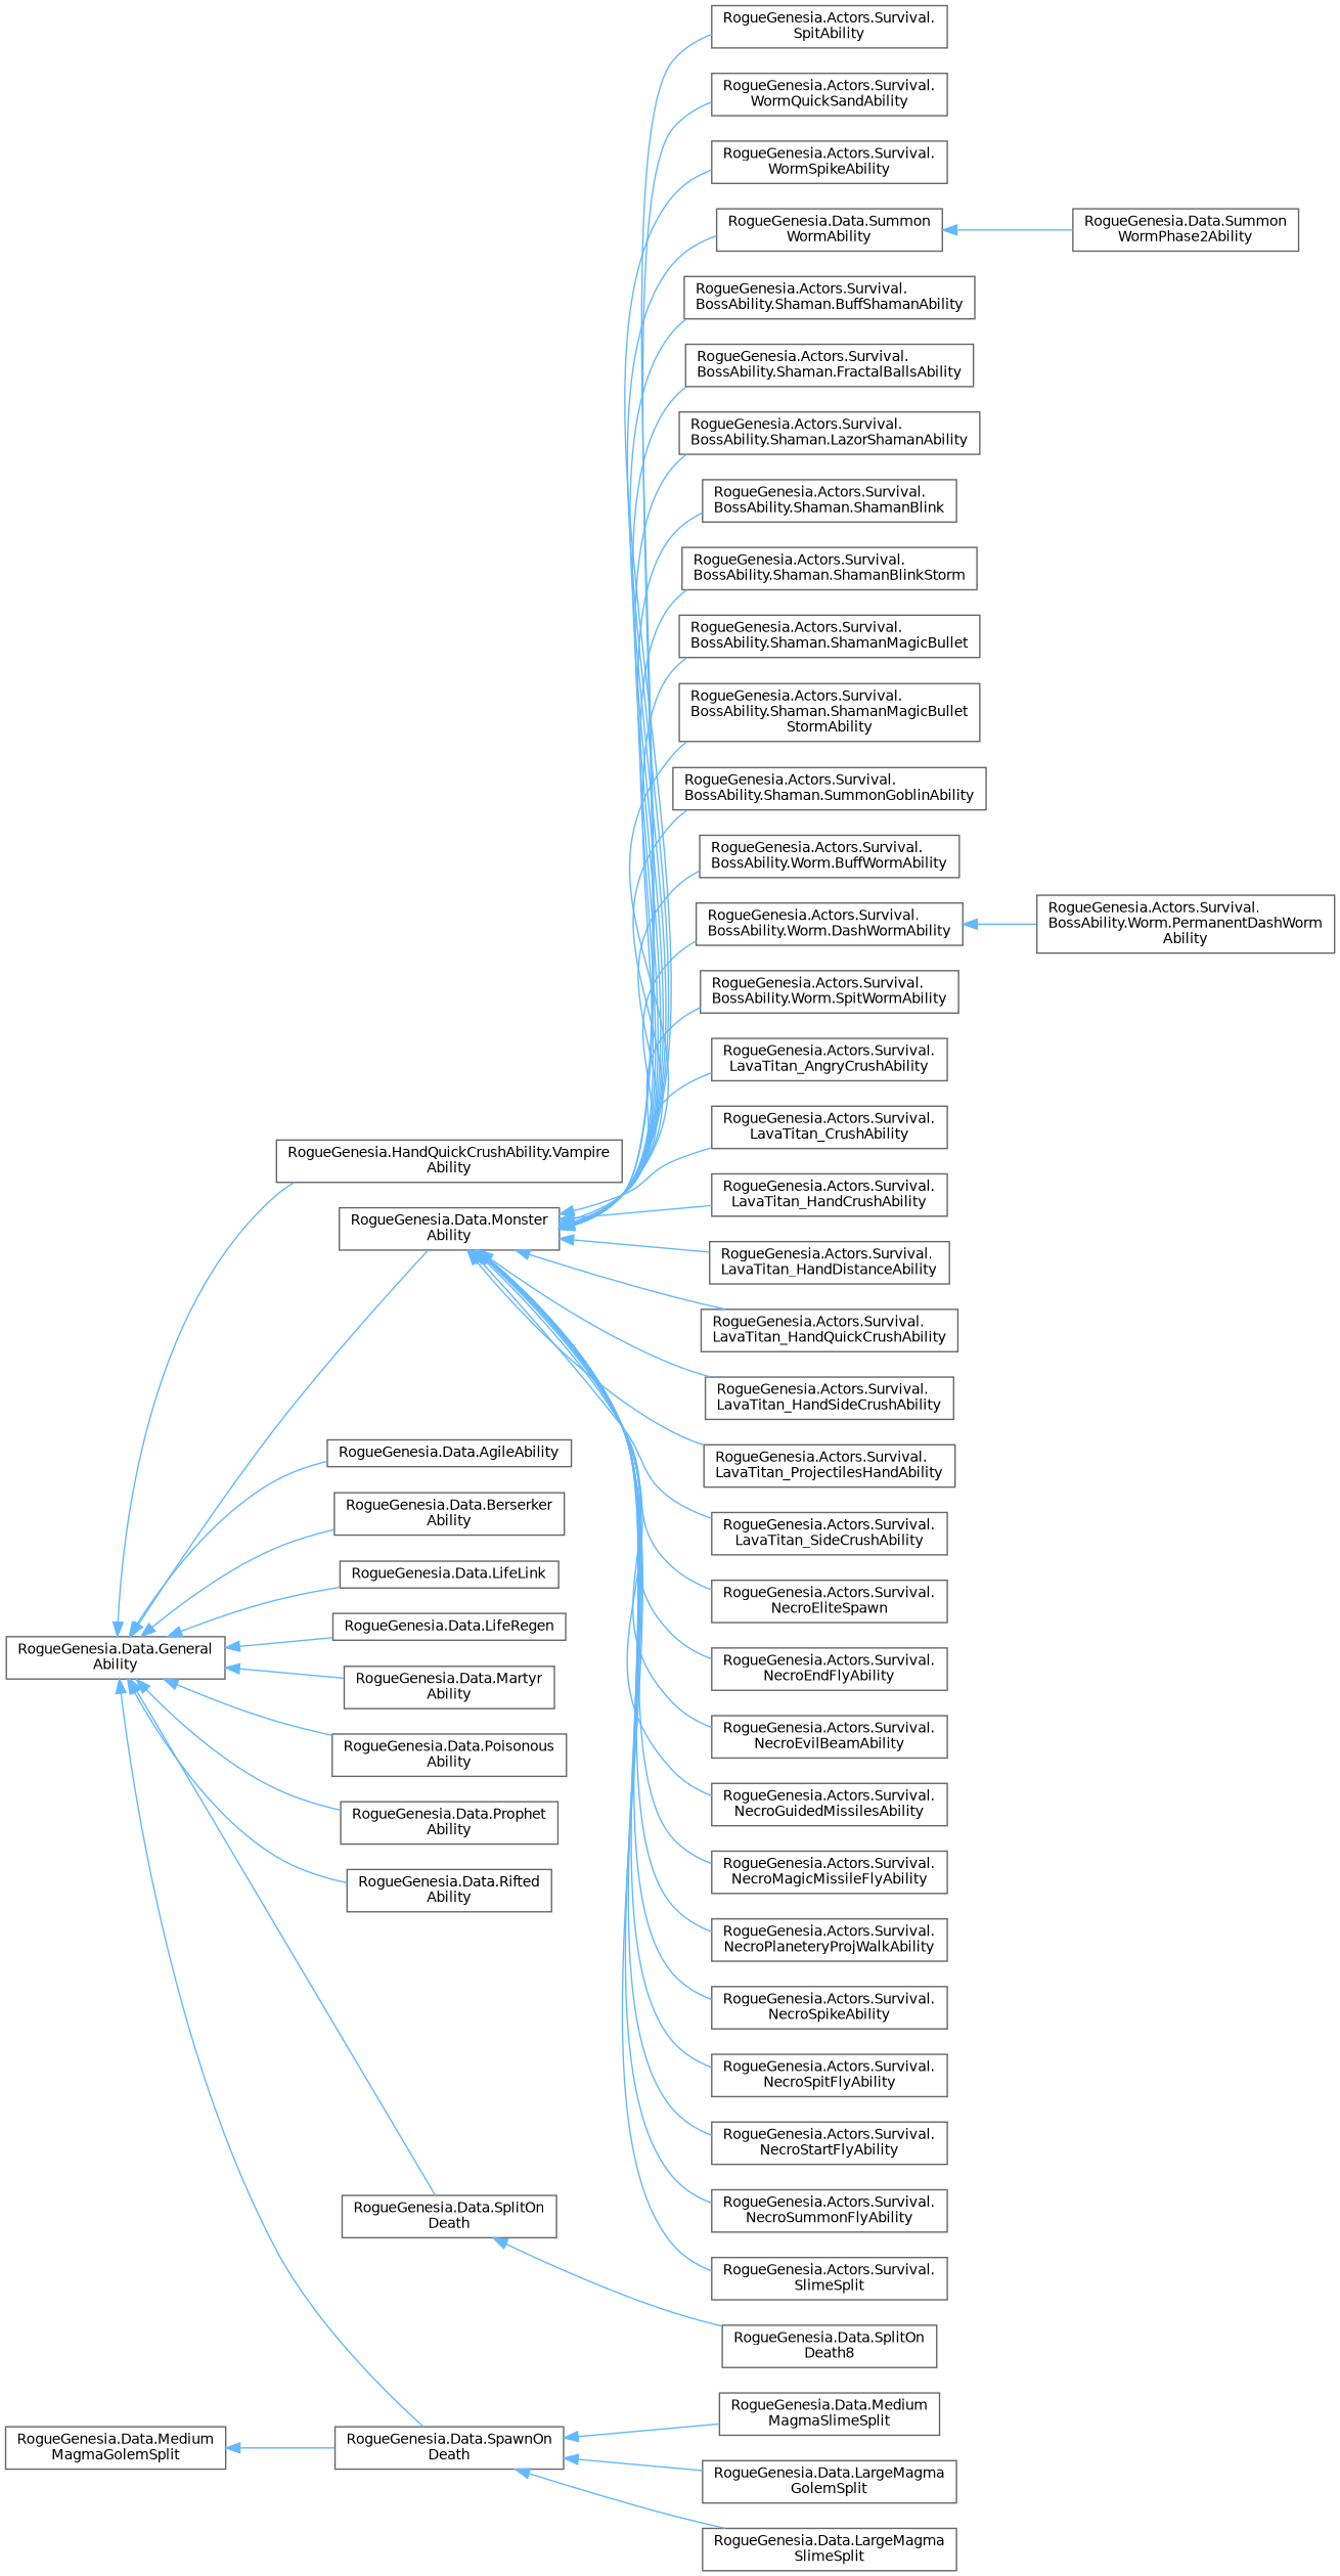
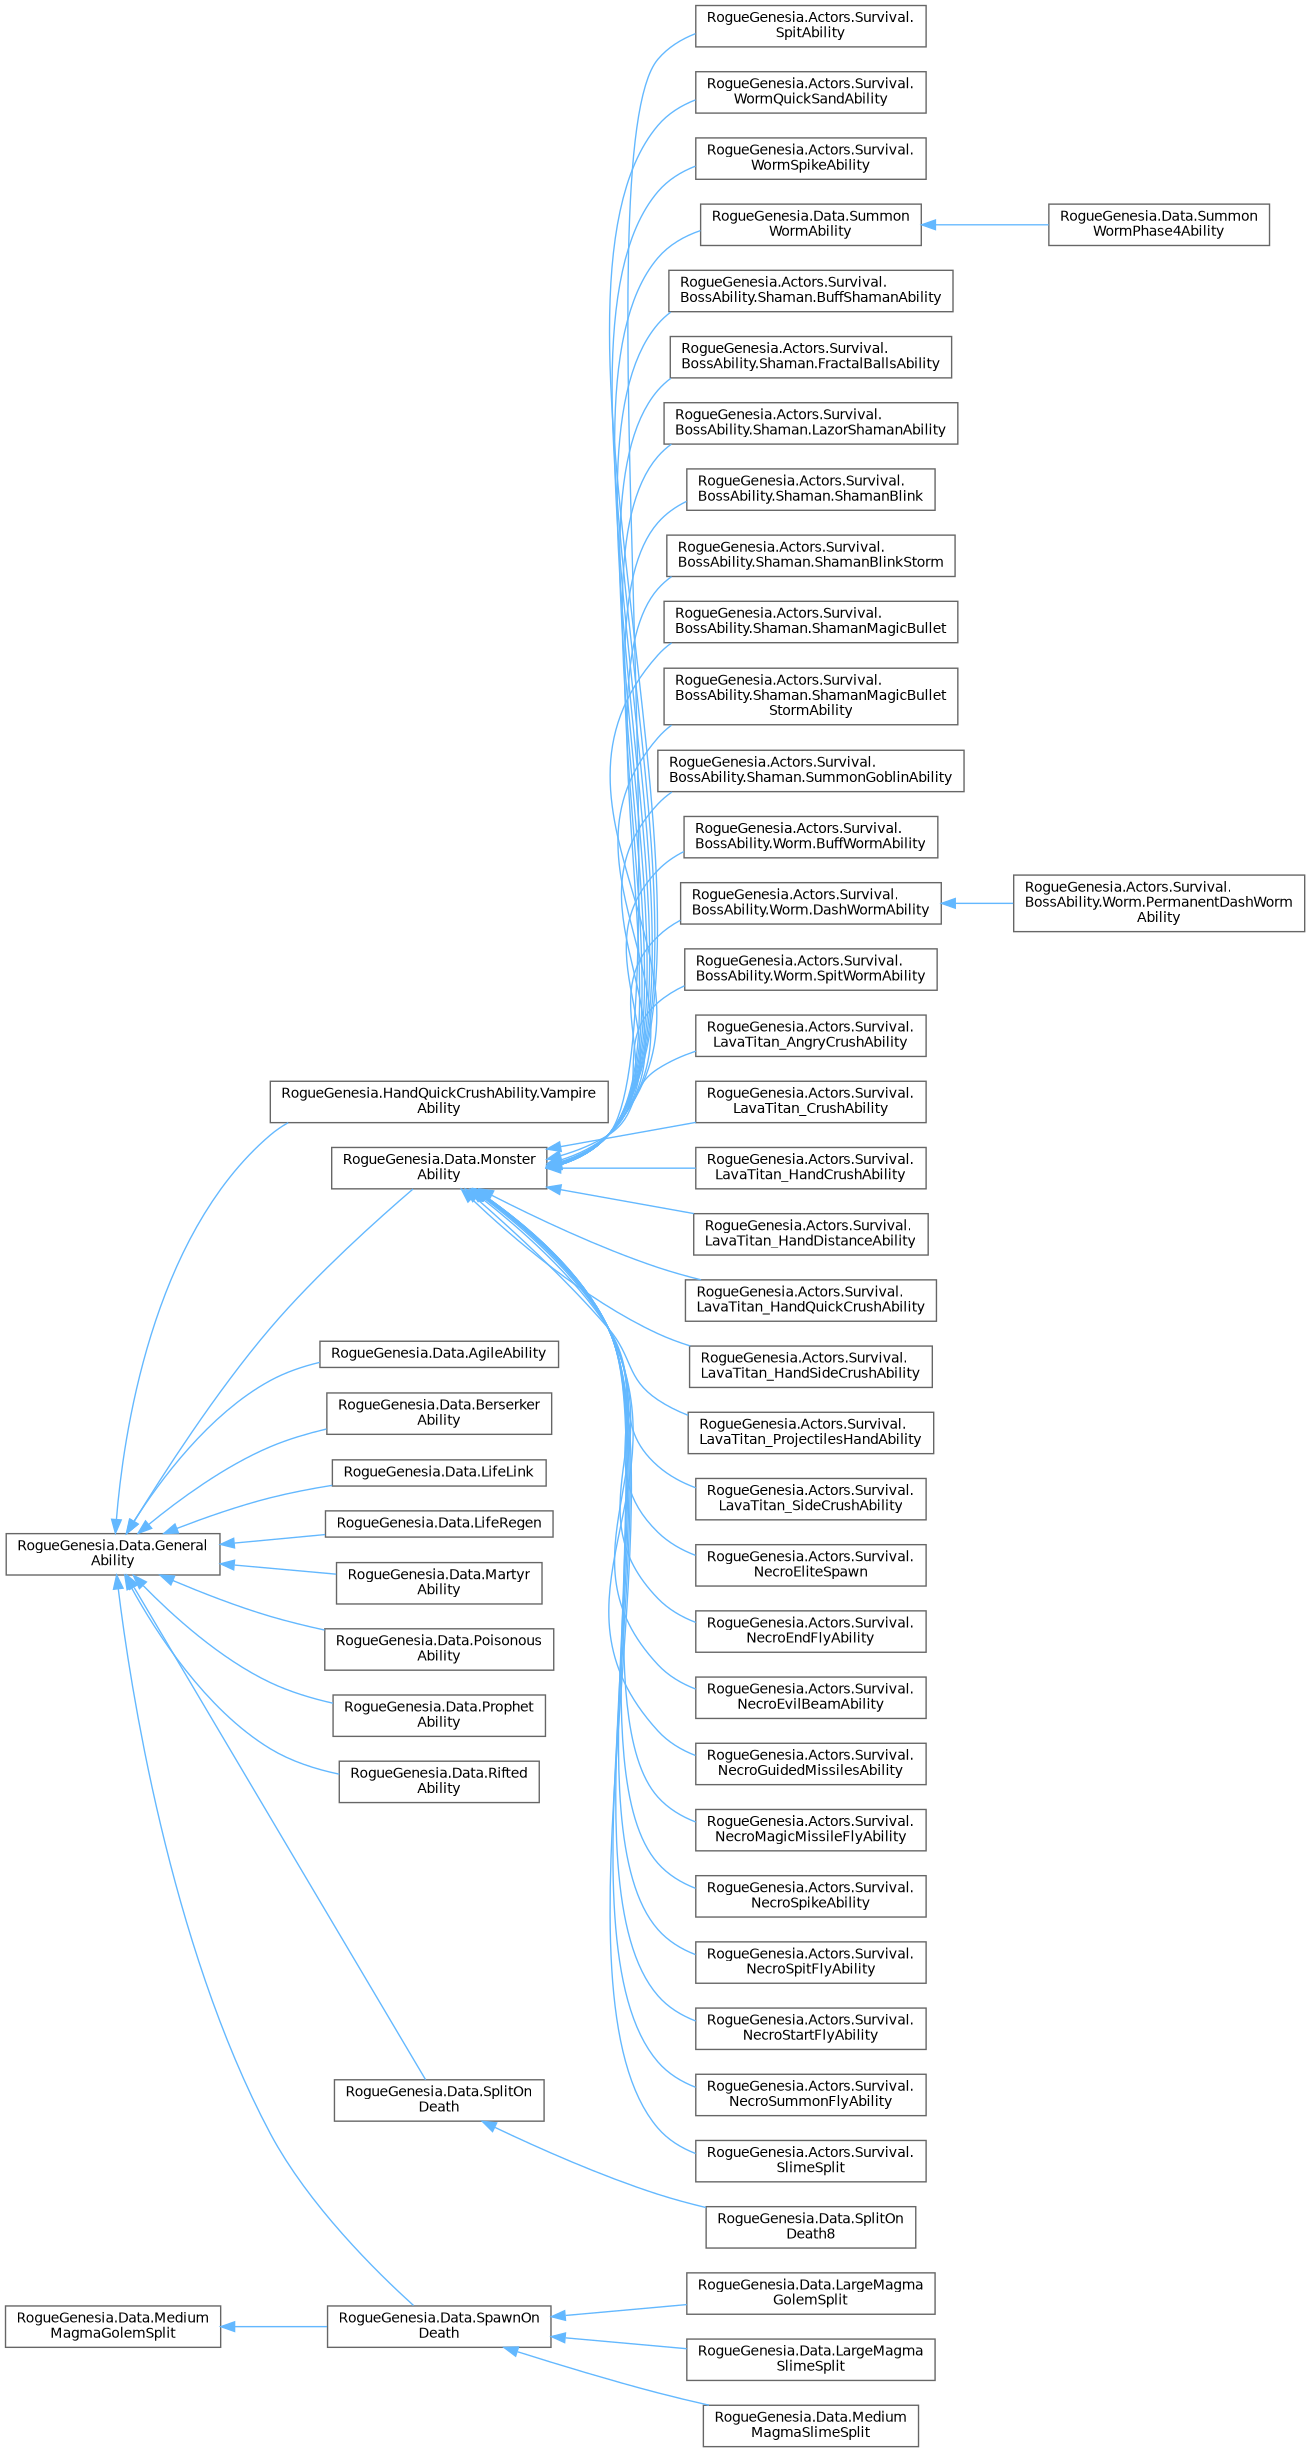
  digraph {
    rankdir=LR
    node [color=grey40 fillcolor=white fontname=Helvetica fontsize=10 shape=box style=filled]
    edge [color=steelblue1 dir=back fontname=Helvetica fontsize=10 labelfontname=Helvetica labelfontsize=10 style=solid]
    n1 [height=0.2 label="RogueGenesia.Data.Monster\lAbility" width=0.4]
    n2 [height=0.2 label="RogueGenesia.Actors.Survival.\lBossAbility.Shaman.BuffShamanAbility" width=0.4]
    n3 [height=0.2 label="RogueGenesia.Actors.Survival.\lBossAbility.Shaman.FractalBallsAbility" width=0.4]
    n4 [height=0.2 label="RogueGenesia.Actors.Survival.\lBossAbility.Shaman.LazorShamanAbility" width=0.4]
    n5 [height=0.2 label="RogueGenesia.Actors.Survival.\lBossAbility.Shaman.ShamanBlink" width=0.4]
    n6 [height=0.2 label="RogueGenesia.Actors.Survival.\lBossAbility.Shaman.ShamanBlinkStorm" width=0.4]
    n7 [height=0.2 label="RogueGenesia.Actors.Survival.\lBossAbility.Shaman.ShamanMagicBullet" width=0.4]
    n8 [height=0.2 label="RogueGenesia.Actors.Survival.\lBossAbility.Shaman.ShamanMagicBullet\lStormAbility" width=0.4]
    n9 [height=0.2 label="RogueGenesia.Actors.Survival.\lBossAbility.Shaman.SummonGoblinAbility" width=0.4]
    n10 [height=0.2 label="RogueGenesia.Actors.Survival.\lBossAbility.Worm.BuffWormAbility" width=0.4]
    n11 [height=0.2 label="RogueGenesia.Actors.Survival.\lBossAbility.Worm.DashWormAbility" width=0.4]
    n12 [height=0.2 label="RogueGenesia.Actors.Survival.\lBossAbility.Worm.SpitWormAbility" width=0.4]
    n13 [height=0.2 label="RogueGenesia.Actors.Survival.\lLavaTitan_AngryCrushAbility" width=0.4]
    n14 [height=0.2 label="RogueGenesia.Actors.Survival.\lLavaTitan_CrushAbility" width=0.4]
    n15 [height=0.2 label="RogueGenesia.Actors.Survival.\lLavaTitan_HandCrushAbility" width=0.4]
    n16 [height=0.2 label="RogueGenesia.Actors.Survival.\lLavaTitan_HandDistanceAbility" width=0.4]
    n17 [height=0.2 label="RogueGenesia.Actors.Survival.\lLavaTitan_HandQuickCrushAbility" width=0.4]
    n18 [height=0.2 label="RogueGenesia.Actors.Survival.\lLavaTitan_HandSideCrushAbility" width=0.4]
    n19 [height=0.2 label="RogueGenesia.Actors.Survival.\lLavaTitan_ProjectilesHandAbility" width=0.4]
    n20 [height=0.2 label="RogueGenesia.Actors.Survival.\lLavaTitan_SideCrushAbility" width=0.4]
    n21 [height=0.2 label="RogueGenesia.Actors.Survival.\lNecroEliteSpawn" width=0.4]
    n22 [height=0.2 label="RogueGenesia.Actors.Survival.\lNecroEndFlyAbility" width=0.4]
    n23 [height=0.2 label="RogueGenesia.Actors.Survival.\lNecroEvilBeamAbility" width=0.4]
    n24 [height=0.2 label="RogueGenesia.Actors.Survival.\lNecroGuidedMissilesAbility" width=0.4]
    n25 [height=0.2 label="RogueGenesia.Actors.Survival.\lNecroMagicMissileFlyAbility" width=0.4]
-   n26 [height=0.2 label="RogueGenesia.Actors.Survival.\lNecroPlaneteryProjWalkAbility" width=0.4]
    n27 [height=0.2 label="RogueGenesia.Actors.Survival.\lNecroSpikeAbility" width=0.4]
    n28 [height=0.2 label="RogueGenesia.Actors.Survival.\lNecroSpitFlyAbility" width=0.4]
    n29 [height=0.2 label="RogueGenesia.Actors.Survival.\lNecroStartFlyAbility" width=0.4]
    n30 [height=0.2 label="RogueGenesia.Actors.Survival.\lNecroSummonFlyAbility" width=0.4]
    n31 [height=0.2 label="RogueGenesia.Actors.Survival.\lSlimeSplit" width=0.4]
    n32 [height=0.2 label="RogueGenesia.Actors.Survival.\lSpitAbility" width=0.4]
    n33 [height=0.2 label="RogueGenesia.Actors.Survival.\lWormQuickSandAbility" width=0.4]
    n34 [height=0.2 label="RogueGenesia.Actors.Survival.\lWormSpikeAbility" width=0.4]
    n35 [height=0.2 label="RogueGenesia.Data.Summon\lWormAbility" width=0.4]
    n36 [height=0.2 label="RogueGenesia.Actors.Survival.\lBossAbility.Worm.PermanentDashWorm\lAbility" width=0.4]
    n37 [height=0.2 label="RogueGenesia.Data.General\lAbility" width=0.4]
    n38 [height=0.2 label="RogueGenesia.Data.AgileAbility" width=0.4]
    n39 [height=0.2 label="RogueGenesia.Data.Berserker\lAbility" width=0.4]
    n40 [height=0.2 label="RogueGenesia.Data.LifeLink" width=0.4]
    n41 [height=0.2 label="RogueGenesia.Data.LifeRegen" width=0.4]
    n42 [height=0.2 label="RogueGenesia.Data.Martyr\lAbility" width=0.4]
    n43 [height=0.2 label="RogueGenesia.Data.Poisonous\lAbility" width=0.4]
    n44 [height=0.2 label="RogueGenesia.Data.Prophet\lAbility" width=0.4]
    n45 [height=0.2 label="RogueGenesia.Data.Rifted\lAbility" width=0.4]
    n46 [height=0.2 label="RogueGenesia.Data.SpawnOn\lDeath" width=0.4]
    n47 [height=0.2 label="RogueGenesia.Data.SplitOn\lDeath" width=0.4]
    n48 [height=0.2 label="RogueGenesia.HandQuickCrushAbility.Vampire\lAbility" width=0.4]
-   n49 [height=0.2 label="RogueGenesia.Data.Summon\lWormPhase2Ability" width=0.4]
+   n49 [height=0.2 label="RogueGenesia.Data.Summon\lWormPhase4Ability" width=0.4]
    n50 [height=0.2 label="RogueGenesia.Data.LargeMagma\lGolemSplit" width=0.4]
    n51 [height=0.2 label="RogueGenesia.Data.LargeMagma\lSlimeSplit" width=0.4]
    n52 [height=0.2 label="RogueGenesia.Data.Medium\lMagmaSlimeSplit" width=0.4]
    n53 [height=0.2 label="RogueGenesia.Data.SplitOn\lDeath8" width=0.4]
    n54 [height=0.2 label="RogueGenesia.Data.Medium\lMagmaGolemSplit" width=0.4]
    n1 -> n2
    n1 -> n3
    n1 -> n4
    n1 -> n5
    n1 -> n6
    n1 -> n7
    n1 -> n8
    n1 -> n9
    n1 -> n10
    n1 -> n11
    n1 -> n12
    n1 -> n13
    n1 -> n14
    n1 -> n15
    n1 -> n16
    n1 -> n17
    n1 -> n18
    n1 -> n19
    n1 -> n20
    n1 -> n21
    n1 -> n22
    n1 -> n23
    n1 -> n24
    n1 -> n25
-   n1 -> n26
    n1 -> n27
    n1 -> n28
    n1 -> n29
    n1 -> n30
    n1 -> n31
    n1 -> n32
    n1 -> n33
    n1 -> n34
    n1 -> n35
    n11 -> n36
    n35 -> n49
    n37 -> n1
    n37 -> n38
    n37 -> n39
    n37 -> n40
    n37 -> n41
    n37 -> n42
    n37 -> n43
    n37 -> n44
    n37 -> n45
    n37 -> n46
    n37 -> n47
    n37 -> n48
    n46 -> n50
    n46 -> n51
    n46 -> n52
    n47 -> n53
    n54 -> n46
  }
